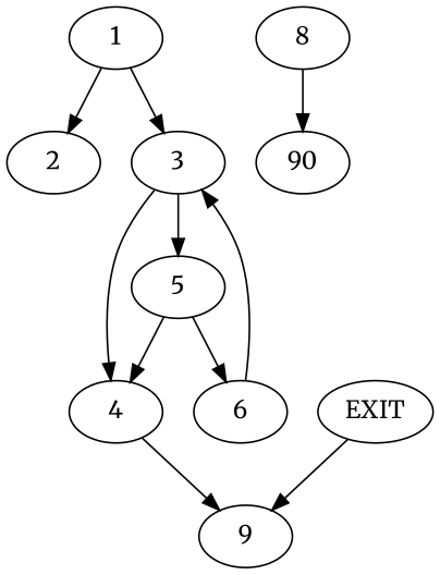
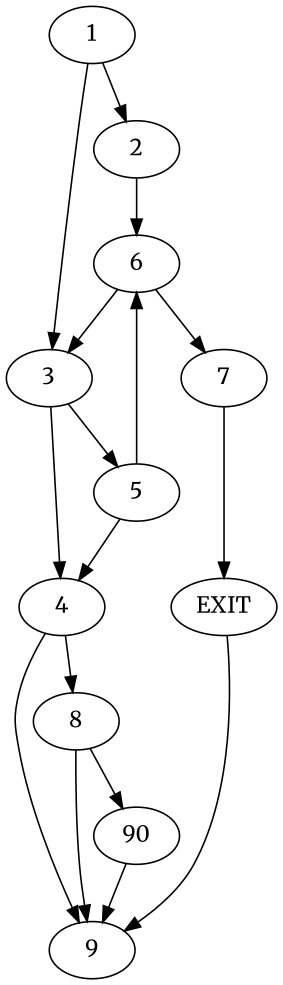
  digraph {
    fontname=Merriweather
    node [fontname=Merriweather]
    edge [fontname=Merriweather]
    1
    2
    3
    n4 [label=EXIT]
    9
    6
    4
    5
+   7
    8
    n11 [label=90]
    1 -> 2
    1 -> 3
+   2 -> 6
    3 -> 4
    3 -> 5
    n4 -> 9
    6 -> 3
+   6 -> 7
    4 -> 9
+   4 -> 8
    5 -> 6
    5 -> 4
+   7 -> n4
+   8 -> 9
    8 -> n11
+   n11 -> 9
  }
